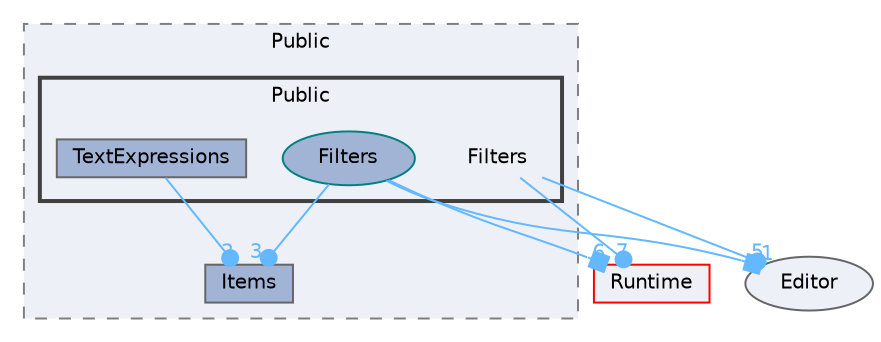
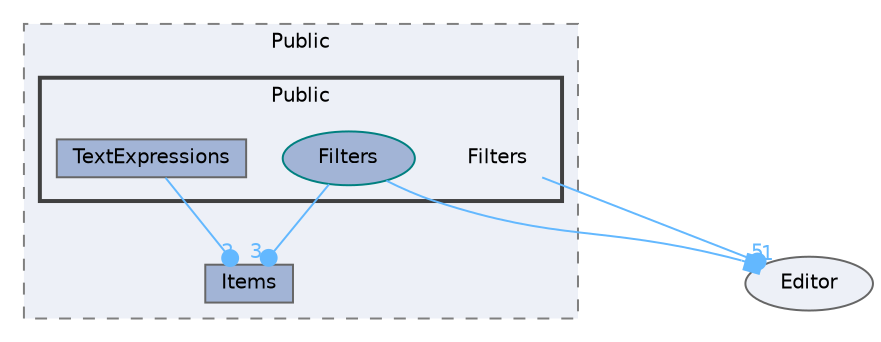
  digraph {
    compound=true
    node [color=gray40 fontname=Helvetica fontsize=10 shape=box fillcolor="#a2b4d6" style=filled]
    edge [arrowhead=dot color=steelblue1 fontcolor=steelblue1 fontname=Helvetica fontsize=10 labeldistance=1.5 labelfontname=Helvetica labelfontsize=10]
    n1 [color=teal height=0.2 label=Filters shape=plaintext width=0.4 fillcolor="" style=""]
    n2 [color=teal height=0.2 label=Filters shape=ellipse width=0.4]
    n3 [height=0.2 label=TextExpressions width=0.4]
    n4 [height=0.2 label=Items width=0.4]
-   n5 [color=red fillcolor="#edf0f7" height=0.2 label=Runtime width=0.4]
    n6 [fillcolor="#edf0f7" height=0.2 label=Editor shape=ellipse width=0.4]
    subgraph cluster_1 {
      bgcolor="#edf0f7"
      fontname=Helvetica
      fontsize=10
      label=Public
      pencolor=grey50
      style="filled,dashed"
      n4
      subgraph cluster_2 {
        bgcolor="#edf0f7"
        fontname=Helvetica
        fontsize=10
        label=Public
        pencolor=grey25
        style="filled,bold"
        n1
        n2
        n3
      }
    }
-   n1 -> n5 [headlabel=7]
    n1 -> n6 [headlabel=5]
    n2 -> n4 [headlabel=3]
-   n2 -> n5 [arrowhead=box headlabel=6]
    n2 -> n6 [arrowhead=box headlabel=1]
    n3 -> n4 [headlabel=2]
  }
